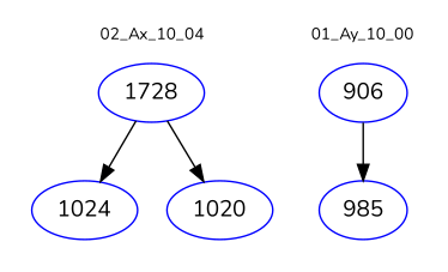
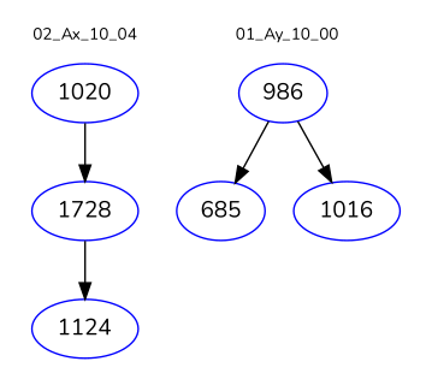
  digraph {
    fontname=Nunito
    node [color=blue fontname=Nunito]
    edge [color=black fontname=Nunito]
    n1 [label=1728]
-   n2 [label=1024]
+   n2 [label=1124]
    n3 [label=1020]
-   n4 [label=906]
-   n5 [label=985]
+   n4 [label=986]
+   n5 [label=685]
+   n6 [label=1016]
    subgraph cluster_1 {
      color=white
      fontsize=10
      label="02_Ax_10_04"
      n1
      n2
      n3
    }
    subgraph cluster_2 {
      color=white
      fontsize=10
      label="01_Ay_10_00"
      n4
      n5
+     n6
    }
    n1 -> n2
-   n1 -> n3
+   n3 -> n1
    n4 -> n5
+   n4 -> n6
  }
